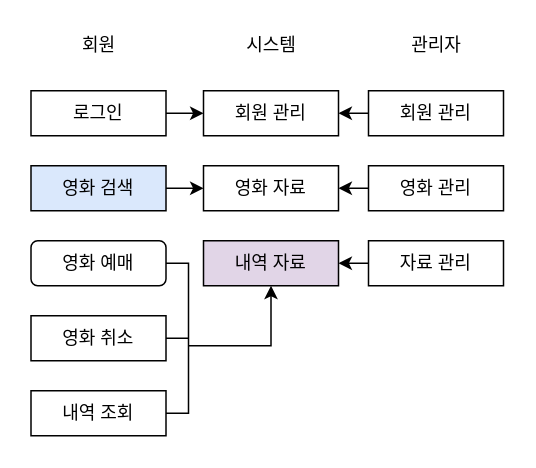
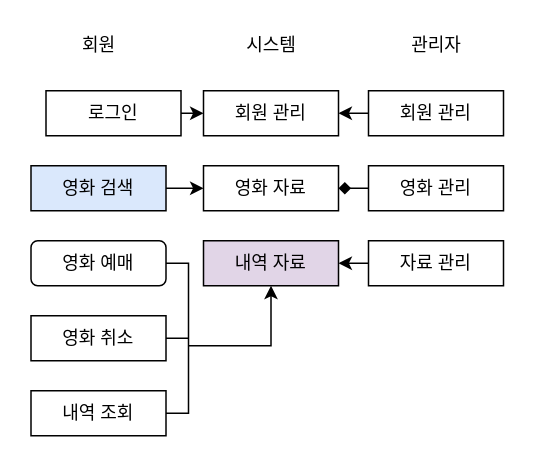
  <mxCell id="0" />
  <mxCell id="1" parent="0" />
  <mxCell id="2" value="회원" style="text;html=1;align=center;verticalAlign=middle;resizable=0;points=[];autosize=1;strokeColor=none;fillColor=none;" parent="1" vertex="1"><mxGeometry x="45" y="20" width="40" height="20" as="geometry" /></mxCell>
  <mxCell id="3" value="시스템" style="text;html=1;align=center;verticalAlign=middle;resizable=0;points=[];autosize=1;strokeColor=none;fillColor=none;" parent="1" vertex="1"><mxGeometry x="155" y="20" width="50" height="20" as="geometry" /></mxCell>
  <mxCell id="4" value="관리자" style="text;html=1;align=center;verticalAlign=middle;resizable=0;points=[];autosize=1;strokeColor=none;fillColor=none;" parent="1" vertex="1"><mxGeometry x="265" y="20" width="50" height="20" as="geometry" /></mxCell>
  <mxCell id="5" style="edgeStyle=orthogonalEdgeStyle;rounded=0;orthogonalLoop=1;jettySize=auto;html=1;exitX=1;exitY=0.5;exitDx=0;exitDy=0;entryX=0;entryY=0.5;entryDx=0;entryDy=0;" edge="1" parent="1" source="6" target="7"><mxGeometry relative="1" as="geometry" /></mxCell>
- <mxCell id="6" value="로그인" style="rounded=0;whiteSpace=wrap;html=1;" vertex="1" parent="1"><mxGeometry x="20" y="60" width="90" height="30" as="geometry" /></mxCell>
+ <mxCell id="6" value="로그인" style="rounded=0;whiteSpace=wrap;html=1;" vertex="1" parent="1"><mxGeometry x="30" y="60" width="90" height="30" as="geometry" /></mxCell>
  <mxCell id="7" value="회원 관리" style="rounded=0;whiteSpace=wrap;html=1;" vertex="1" parent="1"><mxGeometry x="135" y="60" width="90" height="30" as="geometry" /></mxCell>
  <mxCell id="8" style="edgeStyle=orthogonalEdgeStyle;rounded=0;orthogonalLoop=1;jettySize=auto;html=1;exitX=0;exitY=0.5;exitDx=0;exitDy=0;entryX=1;entryY=0.5;entryDx=0;entryDy=0;" edge="1" parent="1" source="9" target="7"><mxGeometry relative="1" as="geometry" /></mxCell>
  <mxCell id="9" value="회원 관리" style="rounded=0;whiteSpace=wrap;html=1;" vertex="1" parent="1"><mxGeometry x="245" y="60" width="90" height="30" as="geometry" /></mxCell>
  <mxCell id="10" style="edgeStyle=orthogonalEdgeStyle;rounded=0;orthogonalLoop=1;jettySize=auto;html=1;exitX=1;exitY=0.5;exitDx=0;exitDy=0;entryX=0;entryY=0.5;entryDx=0;entryDy=0;" edge="1" parent="1" source="11" target="15"><mxGeometry relative="1" as="geometry" /></mxCell>
  <mxCell id="11" value="영화 검색" style="rounded=0;whiteSpace=wrap;html=1;fillColor=#dae8fc;" vertex="1" parent="1"><mxGeometry x="20" y="110" width="90" height="30" as="geometry" /></mxCell>
  <mxCell id="12" value="영화 예매" style="whiteSpace=wrap;html=1;rounded=1;" vertex="1" parent="1"><mxGeometry x="20" y="160" width="90" height="30" as="geometry" /></mxCell>
  <mxCell id="13" value="영화 취소" style="rounded=0;whiteSpace=wrap;html=1;" vertex="1" parent="1"><mxGeometry x="20" y="210" width="90" height="30" as="geometry" /></mxCell>
  <mxCell id="14" value="내역 조회" style="rounded=0;whiteSpace=wrap;html=1;" vertex="1" parent="1"><mxGeometry x="20" y="260" width="90" height="30" as="geometry" /></mxCell>
  <mxCell id="15" value="영화 자료" style="rounded=0;whiteSpace=wrap;html=1;" vertex="1" parent="1"><mxGeometry x="135" y="110" width="90" height="30" as="geometry" /></mxCell>
  <mxCell id="16" value="내역 자료" style="rounded=0;whiteSpace=wrap;html=1;fillColor=#e1d5e7;" vertex="1" parent="1"><mxGeometry x="135" y="160" width="90" height="30" as="geometry" /></mxCell>
- <mxCell id="17" style="edgeStyle=orthogonalEdgeStyle;rounded=0;orthogonalLoop=1;jettySize=auto;html=1;exitX=0;exitY=0.5;exitDx=0;exitDy=0;entryX=1;entryY=0.5;entryDx=0;entryDy=0;" edge="1" parent="1" source="18" target="15"><mxGeometry relative="1" as="geometry" /></mxCell>
+ <mxCell id="17" style="edgeStyle=orthogonalEdgeStyle;rounded=0;orthogonalLoop=1;jettySize=auto;html=1;exitX=0;exitY=0.5;exitDx=0;exitDy=0;entryX=1;entryY=0.5;entryDx=0;entryDy=0;endArrow=diamond;" edge="1" parent="1" source="18" target="15"><mxGeometry relative="1" as="geometry" /></mxCell>
  <mxCell id="18" value="영화 관리" style="rounded=0;whiteSpace=wrap;html=1;" vertex="1" parent="1"><mxGeometry x="245" y="110" width="90" height="30" as="geometry" /></mxCell>
  <mxCell id="19" style="edgeStyle=orthogonalEdgeStyle;rounded=0;orthogonalLoop=1;jettySize=auto;html=1;exitX=0;exitY=0.5;exitDx=0;exitDy=0;entryX=1;entryY=0.5;entryDx=0;entryDy=0;" edge="1" parent="1" source="20" target="16"><mxGeometry relative="1" as="geometry" /></mxCell>
  <mxCell id="20" value="자료 관리" style="rounded=0;whiteSpace=wrap;html=1;" vertex="1" parent="1"><mxGeometry x="245" y="160" width="90" height="30" as="geometry" /></mxCell>
  <mxCell id="21" value="" style="endArrow=none;html=1;rounded=0;exitX=1;exitY=0.5;exitDx=0;exitDy=0;entryX=1;entryY=0.5;entryDx=0;entryDy=0;" edge="1" parent="1" source="12" target="14"><mxGeometry width="50" height="50" relative="1" as="geometry"><mxPoint x="125" y="170" as="sourcePoint" /><mxPoint x="175" y="120" as="targetPoint" /><Array as="points"><mxPoint x="125" y="175" /><mxPoint x="125" y="275" /></Array></mxGeometry></mxCell>
  <mxCell id="22" value="" style="endArrow=classic;html=1;rounded=0;entryX=0.5;entryY=1;entryDx=0;entryDy=0;" edge="1" parent="1" target="16"><mxGeometry width="50" height="50" relative="1" as="geometry"><mxPoint x="125" y="230" as="sourcePoint" /><mxPoint x="175" y="120" as="targetPoint" /><Array as="points"><mxPoint x="180" y="230" /></Array></mxGeometry></mxCell>
  <mxCell id="23" value="" style="endArrow=none;html=1;rounded=0;exitX=1;exitY=0.5;exitDx=0;exitDy=0;" edge="1" parent="1" source="13"><mxGeometry width="50" height="50" relative="1" as="geometry"><mxPoint x="125" y="170" as="sourcePoint" /><mxPoint x="125" y="225" as="targetPoint" /></mxGeometry></mxCell>
